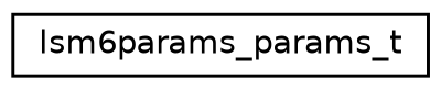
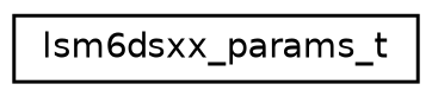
  digraph {
    rankdir=LR
-   n1 [color=black fillcolor=white fontname=Helvetica fontsize=10 height=0.2 label=lsm6params_params_t shape=record style=filled width=0.4]
+   n1 [color=black fillcolor=white fontname=Helvetica fontsize=10 height=0.2 label=lsm6dsxx_params_t shape=record style=filled width=0.4]
  }
